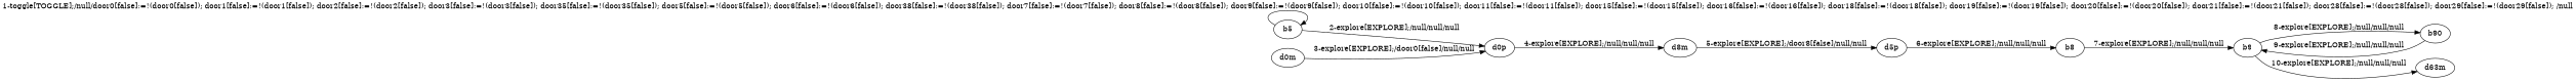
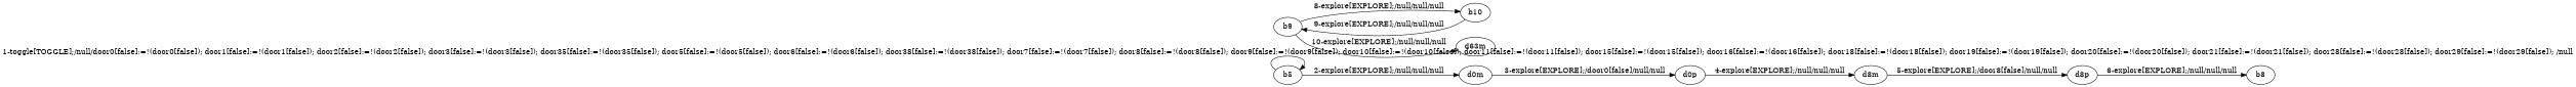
  digraph {
    rankdir=LR
    n1 [label=b5]
    d0m
    d0p
    d8m
-   d8p [label=d5p]
+   d8p
    b8
    b9
-   b10 [label=b90]
+   b10
    n9 [label=d63m]
    n1 -> n1 [label="1-toggle[TOGGLE];/null/door0[false]:=!(door0[false]); door1[false]:=!(door1[false]); door2[false]:=!(door2[false]); door3[false]:=!(door3[false]); door35[false]:=!(door35[false]); door5[false]:=!(door5[false]); door6[false]:=!(door6[false]); door38[false]:=!(door38[false]); door7[false]:=!(door7[false]); door8[false]:=!(door8[false]); door9[false]:=!(door9[false]); door10[false]:=!(door10[false]); door11[false]:=!(door11[false]); door15[false]:=!(door15[false]); door16[false]:=!(door16[false]); door18[false]:=!(door18[false]); door19[false]:=!(door19[false]); door20[false]:=!(door20[false]); door21[false]:=!(door21[false]); door28[false]:=!(door28[false]); door29[false]:=!(door29[false]); /null"]
-   n1 -> d0p [label="2-explore[EXPLORE];/null/null/null"]
+   n1 -> d0m [label="2-explore[EXPLORE];/null/null/null"]
    d0m -> d0p [label="3-explore[EXPLORE];/door0[false]/null/null"]
    d0p -> d8m [label="4-explore[EXPLORE];/null/null/null"]
    d8m -> d8p [label="5-explore[EXPLORE];/door8[false]/null/null"]
    d8p -> b8 [label="6-explore[EXPLORE];/null/null/null"]
-   b8 -> b9 [label="7-explore[EXPLORE];/null/null/null"]
    b9 -> b10 [label="8-explore[EXPLORE];/null/null/null"]
    b9 -> n9 [label="10-explore[EXPLORE];/null/null/null"]
    b10 -> b9 [label="9-explore[EXPLORE];/null/null/null"]
  }
